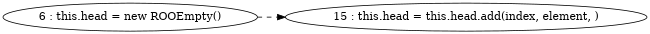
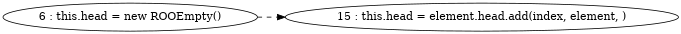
  digraph {
    rankdir=LR
    "6 : this.head = new ROOEmpty()"
-   "15 : this.head = this.head.add(index, element, )"
+   "15 : this.head = this.head.add(index, element, )" [label="15 : this.head = element.head.add(index, element, )"]
    "6 : this.head = new ROOEmpty()" -> "15 : this.head = this.head.add(index, element, )" [style=dashed]
  }
